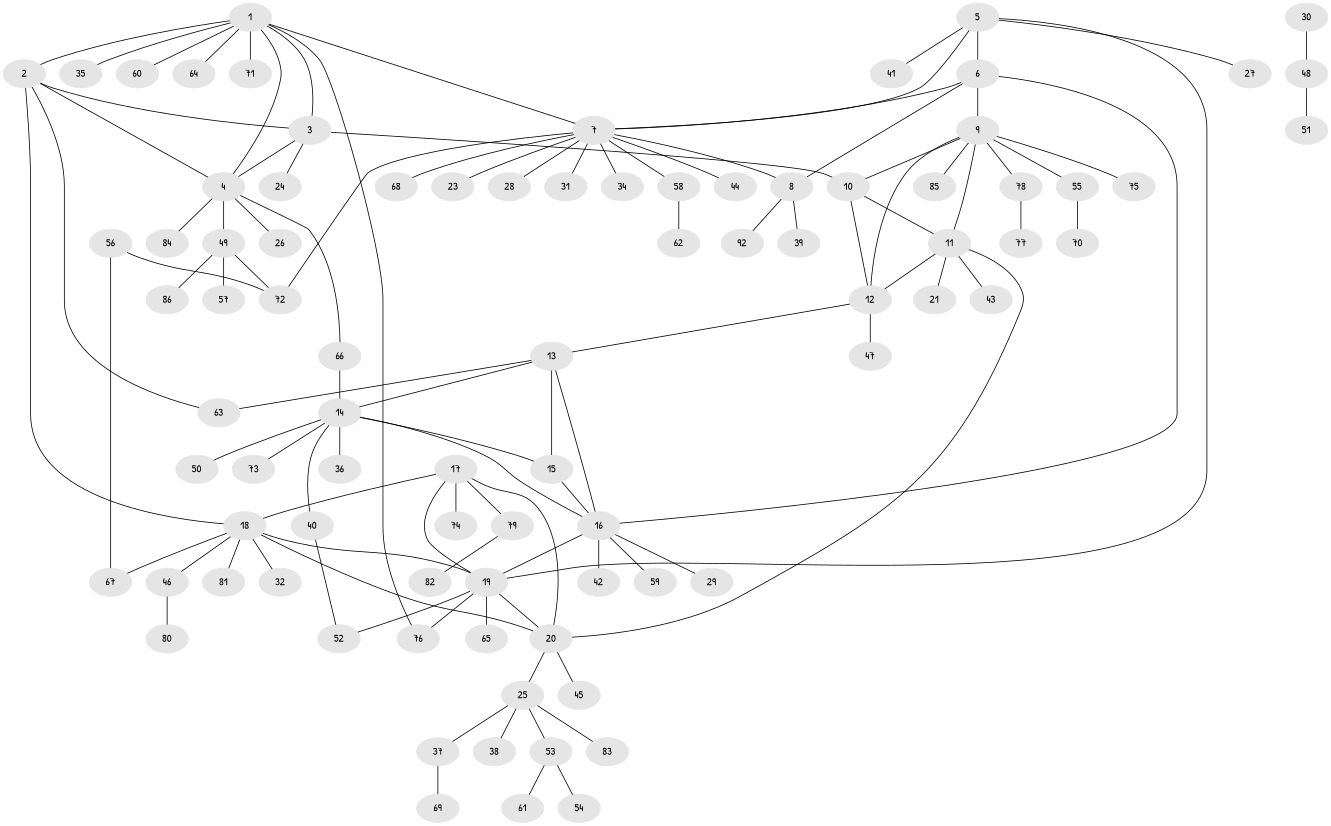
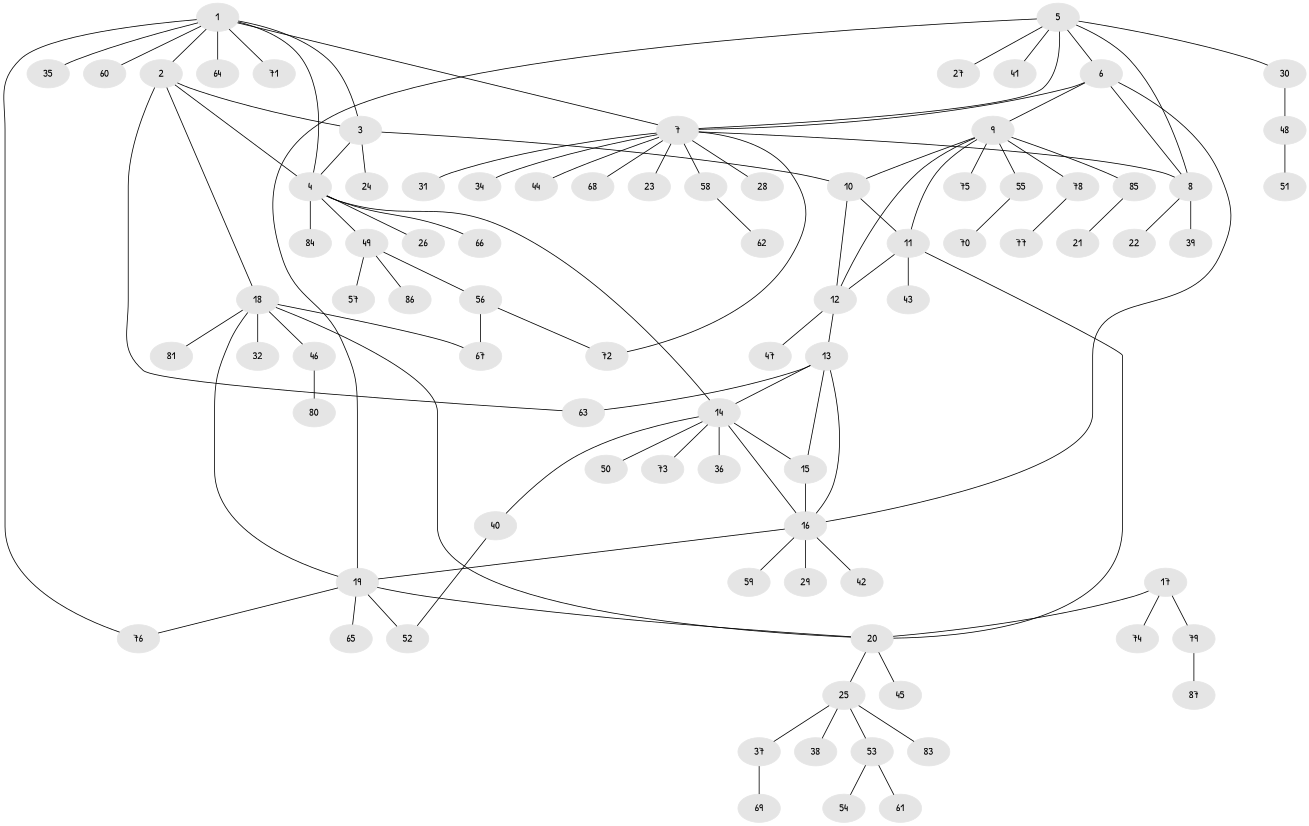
  graph {
    fontname="Patrick Hand"
    node [color=gray90 fontname="Patrick Hand" style=filled]
    edge [fontname="Patrick Hand"]
    1
    2
    3
    4
    7
    35
    60
    64
    71
    76
    18
    63
    10
    24
    14
    26
    49
    66
    84
    8
    23
    28
    31
    34
    44
    58
    68
    72
    19
    20
    32
    46
    67
    81
    11
    12
    16
    15
    36
    40
    50
    73
    56
    57
    86
    5
    6
    27
    30
    41
    9
-   22 [label=92]
+   22
    39
    52
    65
    48
    55
    75
    78
    85
    29
    42
    59
    62
    21
    43
    13
    47
    70
    77
    25
    45
    17
    74
    79
-   82
+   82 [label=87]
    80
    37
    38
    53
    83
    69
    54
    61
    51
    1 -- 2
    1 -- 3
    1 -- 4
    1 -- 7
    1 -- 35
    1 -- 60
    1 -- 64
    1 -- 71
    1 -- 76
    2 -- 3
    2 -- 4
    2 -- 18
    2 -- 63
    3 -- 4
    3 -- 10
    3 -- 24
-   66 -- 14
+   4 -- 14
    4 -- 26
    4 -- 49
    4 -- 66
    4 -- 84
    7 -- 8
    7 -- 23
    7 -- 28
    7 -- 31
    7 -- 34
    7 -- 44
    7 -- 58
    7 -- 68
    7 -- 72
    18 -- 19
    18 -- 20
    18 -- 32
    18 -- 46
    18 -- 67
    18 -- 81
    10 -- 11
    10 -- 12
    14 -- 16
    14 -- 15
    14 -- 36
    14 -- 40
    14 -- 50
    14 -- 73
-   49 -- 72
+   49 -- 56
    49 -- 57
    49 -- 86
    8 -- 22
    8 -- 39
    58 -- 62
    19 -- 76
    19 -- 20
    19 -- 52
    19 -- 65
    20 -- 25
    20 -- 45
    46 -- 80
    11 -- 20
    11 -- 12
-   11 -- 21
+   85 -- 21
    11 -- 43
    12 -- 13
    12 -- 47
    16 -- 19
    16 -- 29
    16 -- 42
    16 -- 59
    15 -- 16
    40 -- 52
    56 -- 72
    56 -- 67
    5 -- 7
+   5 -- 8
    5 -- 19
    5 -- 6
    5 -- 27
+   5 -- 30
    5 -- 41
    6 -- 7
    6 -- 8
    6 -- 16
    6 -- 9
    30 -- 48
    9 -- 10
    9 -- 11
    9 -- 12
    9 -- 55
    9 -- 75
    9 -- 78
    9 -- 85
    48 -- 51
    55 -- 70
    78 -- 77
    13 -- 63
    13 -- 14
    13 -- 16
    13 -- 15
    25 -- 37
    25 -- 38
    25 -- 53
    25 -- 83
-   17 -- 18
-   17 -- 19
    17 -- 20
    17 -- 74
    17 -- 79
    79 -- 82
    37 -- 69
    53 -- 54
    53 -- 61
  }
